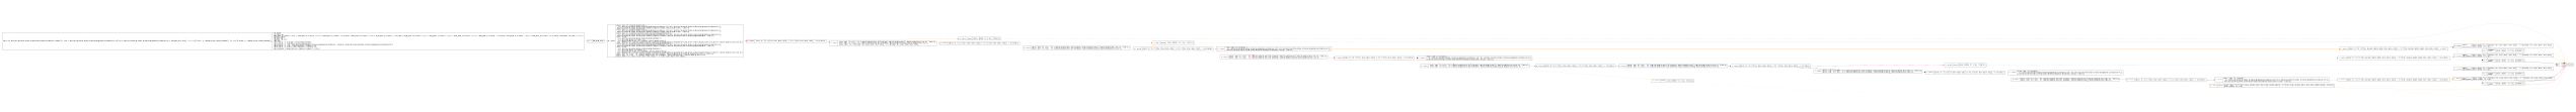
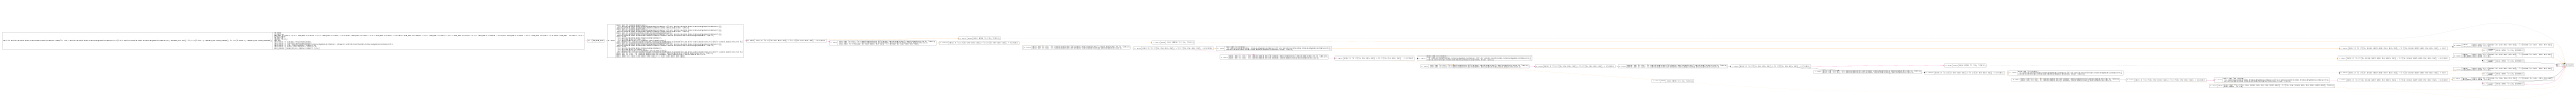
  digraph {
    fontname="Courier Prime"
    rankdir=LR
    node [fontname="Courier Prime" shape=record]
    edge [arrowhead=box color=darkorange fontname="Courier Prime" style=dotted]
    n1 [label="{46\:\ ?|MTH_ENTER_BLOCK\l}"]
    n2 [label="{48\:\ 0x0000|0x0000: IGET  (r0 I:android.graphics.Rect) = \l  (r6 I:androidx.customview.widget.FocusStrategy$SequentialComparator A[D('this' androidx.customview.widget.FocusStrategy$SequentialComparator\<T\>)])\l androidx.customview.widget.FocusStrategy.SequentialComparator.mTemp1 android.graphics.Rect  (LINE:108)\l0x0002: IGET  (r1 I:android.graphics.Rect) = \l  (r6 I:androidx.customview.widget.FocusStrategy$SequentialComparator A[D('this' androidx.customview.widget.FocusStrategy$SequentialComparator\<T\>)])\l androidx.customview.widget.FocusStrategy.SequentialComparator.mTemp2 android.graphics.Rect  (LINE:109)\l0x0004: IGET  (r2 I:androidx.customview.widget.FocusStrategy$BoundsAdapter\<T\>) = \l  (r6 I:androidx.customview.widget.FocusStrategy$SequentialComparator A[D('this' androidx.customview.widget.FocusStrategy$SequentialComparator\<T\>)])\l androidx.customview.widget.FocusStrategy.SequentialComparator.mAdapter androidx.customview.widget.FocusStrategy$BoundsAdapter  (LINE:111)\l0x0006: INVOKE  \l  (r2 I:androidx.customview.widget.FocusStrategy$BoundsAdapter)\l  (r7 I:java.lang.Object A[D('first' T)])\l  (r0 I:android.graphics.Rect A[D('firstRect' android.graphics.Rect)])\l type: INTERFACE call: androidx.customview.widget.FocusStrategy.BoundsAdapter.obtainBounds(java.lang.Object, android.graphics.Rect):void A[MD:(T, android.graphics.Rect):void (m)]\l0x0009: IGET  (r2 I:androidx.customview.widget.FocusStrategy$BoundsAdapter\<T\>) = \l  (r6 I:androidx.customview.widget.FocusStrategy$SequentialComparator A[D('this' androidx.customview.widget.FocusStrategy$SequentialComparator\<T\>)])\l androidx.customview.widget.FocusStrategy.SequentialComparator.mAdapter androidx.customview.widget.FocusStrategy$BoundsAdapter  (LINE:112)\l0x000b: INVOKE  \l  (r2 I:androidx.customview.widget.FocusStrategy$BoundsAdapter)\l  (r8 I:java.lang.Object A[D('second' T)])\l  (r1 I:android.graphics.Rect A[D('secondRect' android.graphics.Rect)])\l type: INTERFACE call: androidx.customview.widget.FocusStrategy.BoundsAdapter.obtainBounds(java.lang.Object, android.graphics.Rect):void A[MD:(T, android.graphics.Rect):void (m)]\l0x000e: IGET  (r2 I:int) = (r0 I:android.graphics.Rect A[D('firstRect' android.graphics.Rect)]) android.graphics.Rect.top int  (LINE:114)\l0x0010: IGET  (r3 I:int) = (r1 I:android.graphics.Rect A[D('secondRect' android.graphics.Rect)]) android.graphics.Rect.top int \l0x0012: CONST  (r4 I:??[int, float, short, byte, char]) = (\-1 ??[int, float, short, byte, char]) \l}"]
    n3 [label="{49\:\ 0x0013|0x0013: IF  (r2 I:??[int, byte, short, char]) \>= (r3 I:??[int, byte, short, char])  \-\> B:51:0x0016 \l}"]
    n4 [label="{50\:\ 0x0015|RETURN\l|0x0015: RETURN  (r4 I:int)  (LINE:115)\l}"]
    n5 [label="{51\:\ 0x0016|0x0016: IGET  (r2 I:int) = (r0 I:android.graphics.Rect A[D('firstRect' android.graphics.Rect)]) android.graphics.Rect.top int  (LINE:116)\l0x0018: IGET  (r3 I:int) = (r1 I:android.graphics.Rect A[D('secondRect' android.graphics.Rect)]) android.graphics.Rect.top int \l0x001a: CONST  (r5 I:??[boolean, int, float, short, byte, char]) = (1 ??[boolean, int, float, short, byte, char]) \l}"]
    n6 [label="{47\:\ ?|MTH_EXIT_BLOCK\l}"]
    n7 [label="{52\:\ 0x001b|0x001b: IF  (r2 I:??[int, byte, short, char]) \<= (r3 I:??[int, byte, short, char])  \-\> B:54:0x001e \l}"]
    n8 [label="{53\:\ 0x001d|RETURN\l|0x001d: RETURN  (r5 I:int)  (LINE:117)\l}"]
    n9 [label="{54\:\ 0x001e|0x001e: IGET  (r2 I:int) = (r0 I:android.graphics.Rect A[D('firstRect' android.graphics.Rect)]) android.graphics.Rect.left int  (LINE:118)\l0x0020: IGET  (r3 I:int) = (r1 I:android.graphics.Rect A[D('secondRect' android.graphics.Rect)]) android.graphics.Rect.left int \l}"]
    n10 [label="{55\:\ 0x0022|0x0022: IF  (r2 I:??[int, byte, short, char]) \>= (r3 I:??[int, byte, short, char])  \-\> B:60:0x002a \l}"]
    n11 [label="{56\:\ 0x0024|0x0024: IGET  (r2 I:boolean) = \l  (r6 I:androidx.customview.widget.FocusStrategy$SequentialComparator A[D('this' androidx.customview.widget.FocusStrategy$SequentialComparator\<T\>)])\l androidx.customview.widget.FocusStrategy.SequentialComparator.mIsLayoutRtl boolean  (LINE:119)\l}"]
    n12 [label="{60\:\ 0x002a|0x002a: IGET  (r2 I:int) = (r0 I:android.graphics.Rect A[D('firstRect' android.graphics.Rect)]) android.graphics.Rect.left int  (LINE:120)\l0x002c: IGET  (r3 I:int) = (r1 I:android.graphics.Rect A[D('secondRect' android.graphics.Rect)]) android.graphics.Rect.left int \l}"]
    n13 [label="{57\:\ 0x0026|0x0026: IF  (r2 I:??[int, boolean, OBJECT, ARRAY, byte, short, char]) == (0 ??[int, boolean, OBJECT, ARRAY, byte, short, char])  \-\> B:88:? \l}"]
    n14 [label="{61\:\ 0x002e|0x002e: IF  (r2 I:??[int, byte, short, char]) \<= (r3 I:??[int, byte, short, char])  \-\> B:67:0x0037 \l}"]
    n15 [label="{58\:\ 0x0028|RETURN\lORIG_RETURN\l|0x0028: CONST  (r4 I:??[boolean, int, float, short, byte, char]) = (1 ??[boolean, int, float, short, byte, char]) \l0x0029: RETURN  (r4 I:int) \l}"]
    n16 [label="{88\:\ ?|SYNTHETIC\lRETURN\l|0x0029: RETURN  (r4 I:int) A[SYNTHETIC]\l}"]
    n17 [label="{62\:\ 0x0030|0x0030: IGET  (r2 I:boolean) = \l  (r6 I:androidx.customview.widget.FocusStrategy$SequentialComparator A[D('this' androidx.customview.widget.FocusStrategy$SequentialComparator\<T\>)])\l androidx.customview.widget.FocusStrategy.SequentialComparator.mIsLayoutRtl boolean  (LINE:121)\l}"]
    n18 [label="{67\:\ 0x0037|0x0037: IGET  (r2 I:int) = (r0 I:android.graphics.Rect A[D('firstRect' android.graphics.Rect)]) android.graphics.Rect.bottom int  (LINE:122)\l0x0039: IGET  (r3 I:int) = (r1 I:android.graphics.Rect A[D('secondRect' android.graphics.Rect)]) android.graphics.Rect.bottom int \l}"]
    n19 [label="{63\:\ 0x0032|0x0032: IF  (r2 I:??[int, boolean, OBJECT, ARRAY, byte, short, char]) == (0 ??[int, boolean, OBJECT, ARRAY, byte, short, char])  \-\> B:65:0x0035 \l}"]
    n20 [label="{68\:\ 0x003b|0x003b: IF  (r2 I:??[int, byte, short, char]) \>= (r3 I:??[int, byte, short, char])  \-\> B:70:0x003e \l}"]
    n21 [label="{69\:\ 0x003d|RETURN\l|0x003d: RETURN  (r4 I:int)  (LINE:123)\l}"]
    n22 [label="{65\:\ 0x0035|RETURN\lIGET_RETURN\l|0x0035: CONST  (r4 I:??[boolean, int, float, short, byte, char]) = (1 ??[boolean, int, float, short, byte, char]) \l0x0036: RETURN  (r4 I:int) \l}"]
    n23 [label="{89\:\ ?|SYNTHETIC\lRETURN\l|0x0036: RETURN  (r4 I:int) A[SYNTHETIC]\l}"]
    n24 [label="{70\:\ 0x003e|0x003e: IGET  (r2 I:int) = (r0 I:android.graphics.Rect A[D('firstRect' android.graphics.Rect)]) android.graphics.Rect.bottom int  (LINE:124)\l0x0040: IGET  (r3 I:int) = (r1 I:android.graphics.Rect A[D('secondRect' android.graphics.Rect)]) android.graphics.Rect.bottom int \l}"]
    n25 [label="{71\:\ 0x0042|0x0042: IF  (r2 I:??[int, byte, short, char]) \<= (r3 I:??[int, byte, short, char])  \-\> B:73:0x0045 \l}"]
    n26 [label="{72\:\ 0x0044|RETURN\l|0x0044: RETURN  (r5 I:int)  (LINE:125)\l}"]
    n27 [label="{73\:\ 0x0045|0x0045: IGET  (r2 I:int) = (r0 I:android.graphics.Rect A[D('firstRect' android.graphics.Rect)]) android.graphics.Rect.right int  (LINE:126)\l0x0047: IGET  (r3 I:int) = (r1 I:android.graphics.Rect A[D('secondRect' android.graphics.Rect)]) android.graphics.Rect.right int \l}"]
    n28 [label="{74\:\ 0x0049|0x0049: IF  (r2 I:??[int, byte, short, char]) \>= (r3 I:??[int, byte, short, char])  \-\> B:79:0x0051 \l}"]
    n29 [label="{75\:\ 0x004b|0x004b: IGET  (r2 I:boolean) = \l  (r6 I:androidx.customview.widget.FocusStrategy$SequentialComparator A[D('this' androidx.customview.widget.FocusStrategy$SequentialComparator\<T\>)])\l androidx.customview.widget.FocusStrategy.SequentialComparator.mIsLayoutRtl boolean  (LINE:127)\l}"]
    n30 [label="{79\:\ 0x0051|0x0051: IGET  (r2 I:int) = (r0 I:android.graphics.Rect A[D('firstRect' android.graphics.Rect)]) android.graphics.Rect.right int  (LINE:128)\l0x0053: IGET  (r3 I:int) = (r1 I:android.graphics.Rect A[D('secondRect' android.graphics.Rect)]) android.graphics.Rect.right int \l}"]
+   n31 [label="{76\:\ 0x004d|0x004d: IF  (r2 I:??[int, boolean, OBJECT, ARRAY, byte, short, char]) == (0 ??[int, boolean, OBJECT, ARRAY, byte, short, char])  \-\> B:90:? \l}"]
    n32 [label="{80\:\ 0x0055|0x0055: IF  (r2 I:??[int, byte, short, char]) \<= (r3 I:??[int, byte, short, char])  \-\> B:86:0x005e \l}"]
    n33 [label="{77\:\ 0x004f|RETURN\lORIG_RETURN\l|0x004f: CONST  (r4 I:??[boolean, int, float, short, byte, char]) = (1 ??[boolean, int, float, short, byte, char]) \l0x0050: RETURN  (r4 I:int) \l}"]
    n34 [label="{90\:\ ?|SYNTHETIC\lRETURN\l|0x0050: RETURN  (r4 I:int) A[SYNTHETIC]\l}"]
    n35 [label="{81\:\ 0x0057|0x0057: IGET  (r2 I:boolean) = \l  (r6 I:androidx.customview.widget.FocusStrategy$SequentialComparator A[D('this' androidx.customview.widget.FocusStrategy$SequentialComparator\<T\>)])\l androidx.customview.widget.FocusStrategy.SequentialComparator.mIsLayoutRtl boolean  (LINE:129)\l}"]
    n36 [label="{86\:\ 0x005e|RETURN\l|0x005e: CONST  (r2 I:??[int, float, boolean, short, byte, char, OBJECT, ARRAY]) = (0 ??[int, float, boolean, short, byte, char, OBJECT, ARRAY])  (LINE:135)\l0x005f: RETURN  (r2 I:int) \l}"]
    n37 [label="{82\:\ 0x0059|0x0059: IF  (r2 I:??[int, boolean, OBJECT, ARRAY, byte, short, char]) == (0 ??[int, boolean, OBJECT, ARRAY, byte, short, char])  \-\> B:84:0x005c \l}"]
-   n38 [label="{84\:\ 0x005c|RETURN\lRETURN_RETURN\l|0x005c: CONST  (r4 I:??[boolean, int, float, short, byte, char]) = (1 ??[boolean, int, float, short, byte, char]) \l0x005d: RETURN  (r4 I:int) \l}"]
+   n38 [label="{84\:\ 0x005c|RETURN\lORIG_RETURN\l|0x005c: CONST  (r4 I:??[boolean, int, float, short, byte, char]) = (1 ??[boolean, int, float, short, byte, char]) \l0x005d: RETURN  (r4 I:int) \l}"]
    n39 [label="{91\:\ ?|SYNTHETIC\lRETURN\l|0x005d: RETURN  (r4 I:int) A[SYNTHETIC]\l}"]
    n40 [label="{public int androidx.customview.widget.FocusStrategy.SequentialComparator.compare((r6 'this' I:androidx.customview.widget.FocusStrategy$SequentialComparator\<T\> A[D('this' androidx.customview.widget.FocusStrategy$SequentialComparator\<T\>), IMMUTABLE_TYPE, THIS]), (r7 I:T A[D('first' T), IMMUTABLE_TYPE, METHOD_ARGUMENT]), (r8 I:T A[D('second' T), IMMUTABLE_TYPE, METHOD_ARGUMENT]))  | DONT_RENAME\lUSE_LINES_HINTS\lCROSS_EDGE: B:53:0x001d \-\> B:47:?, CROSS_EDGE: B:59:0x0029 \-\> B:47:?, CROSS_EDGE: B:57:0x0026 \-\> B:59:0x0029, CROSS_EDGE: B:66:0x0036 \-\> B:47:?, CROSS_EDGE: B:63:0x0032 \-\> B:66:0x0036, CROSS_EDGE: B:69:0x003d \-\> B:47:?, CROSS_EDGE: B:72:0x0044 \-\> B:47:?, CROSS_EDGE: B:78:0x0050 \-\> B:47:?, CROSS_EDGE: B:76:0x004d \-\> B:78:0x0050, CROSS_EDGE: B:85:0x005d \-\> B:47:?, CROSS_EDGE: B:82:0x0059 \-\> B:85:0x005d, CROSS_EDGE: B:87:0x005f \-\> B:47:?\lINLINE_NOT_NEEDED\lTYPE_VARS: [T]\lSIGNATURE: (TT;TT;)I\lDebug Info:\l  0x0002\-0x005f: r0 'firstRect' Landroid\/graphics\/Rect;\l  0x0004\-0x005f: r1 'secondRect' Landroid\/graphics\/Rect;\l  0x0000\-0x005f: r6 'this' Landroidx\/customview\/widget\/FocusStrategy$SequentialComparator;, signature: Landroidx\/customview\/widget\/FocusStrategy$SequentialComparator\<TT;\>;\l  0x0000\-0x005f: r7 'first' Ljava\/lang\/Object;, signature: TT;\l  0x0000\-0x005f: r8 'second' Ljava\/lang\/Object;, signature: TT;\lMETHOD_OVERRIDE: [ClspMth\{java.util.Comparator.compare(T, T):int\}]\l}"]
    n1 -> n2 [arrowhead=odot color=black]
    n2 -> n3 [color=deeppink]
    n3 -> n4 [style=solid]
    n3 -> n5 [color=deeppink style=dashed]
    n4 -> n6 [arrowhead=odot color=black]
    n5 -> n7 [arrowhead=normal]
    n7 -> n8
    n7 -> n9 [arrowhead=odot]
    n8 -> n6 [arrowhead=odot style=dashed]
    n9 -> n10 [arrowhead=odot]
    n10 -> n11 [arrowhead=normal style=solid]
    n10 -> n12 [color=deeppink style=dashed]
    n11 -> n13 [style=solid]
    n12 -> n14 [color=deeppink style=dashed]
    n13 -> n15 [color=black style=dashed]
    n13 -> n16 [arrowhead=normal style=dashed]
    n14 -> n17 [color=black]
    n14 -> n18 [style=dashed]
    n15 -> n6 [arrowhead=odot]
    n16 -> n6 [color=black]
    n17 -> n19 [style=dashed]
    n18 -> n20 [color=deeppink style=solid]
    n18 -> n21 [arrowhead=odot style=dashed]
    n19 -> n22 [arrowhead=odot color=black]
    n19 -> n23 [color=black]
    n20 -> n24 [arrowhead=odot color=black style=dashed]
    n21 -> n6
    n22 -> n6 [style=solid]
    n23 -> n6 [arrowhead=normal color=black style=solid]
    n24 -> n25 [arrowhead=normal color=black style=solid]
    n25 -> n26 [arrowhead=normal color=deeppink style=solid]
    n25 -> n27 [arrowhead=normal color=black style=solid]
    n26 -> n6 [arrowhead=normal color=black]
    n27 -> n28 [color=black style=dashed]
    n28 -> n29 [arrowhead=odot style=dashed]
    n28 -> n30 [arrowhead=normal]
+   n29 -> n31 [color=black]
    n30 -> n32 [arrowhead=odot color=black style=solid]
+   n31 -> n33 [arrowhead=normal style=dashed]
+   n31 -> n34 [arrowhead=normal]
    n32 -> n35 [color=deeppink style=solid]
    n32 -> n36 [arrowhead=odot style=dashed]
    n33 -> n6 [arrowhead=normal color=deeppink]
    n34 -> n6 [arrowhead=normal color=deeppink]
    n35 -> n37 [arrowhead=odot color=deeppink style=dashed]
    n36 -> n6 [arrowhead=odot style=dashed]
    n37 -> n38 [style=dashed]
    n37 -> n39 [color=deeppink]
    n38 -> n6 [arrowhead=odot color=black style=solid]
    n39 -> n6 [arrowhead=odot color=deeppink style=solid]
    n40 -> n1 [arrowhead=odot color=deeppink style=solid]
  }
